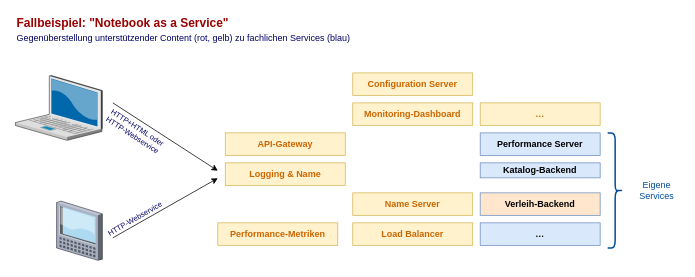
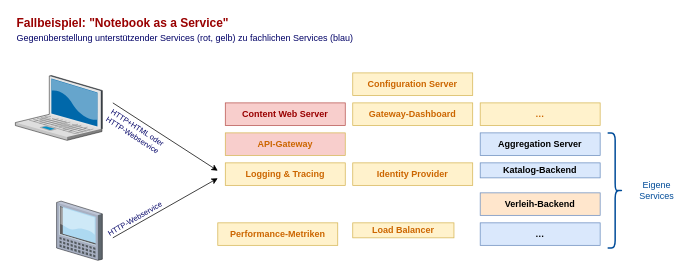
  <mxCell id="0" />
  <mxCell id="1" parent="0" />
  <mxCell id="2" value="" style="verticalLabelPosition=bottom;aspect=fixed;html=1;verticalAlign=top;strokeColor=none;align=center;outlineConnect=0;shape=mxgraph.citrix.laptop_2;" parent="1" vertex="1"><mxGeometry x="20" y="100" width="116" height="86.5" as="geometry" /></mxCell>
  <mxCell id="3" value="Fallbeispiel: &quot;Notebook as a Service&quot;" style="text;html=1;align=left;verticalAlign=middle;resizable=0;points=[];autosize=1;fontStyle=1;fontSize=16;fontColor=#990000;" parent="1" vertex="1"><mxGeometry x="20" y="20" width="300" height="20" as="geometry" /></mxCell>
- <mxCell id="4" value="Gegenüberstellung unterstützender Content (rot, gelb) zu fachlichen Services (blau)" style="text;html=1;align=left;verticalAlign=middle;resizable=0;points=[];autosize=1;fontSize=12;fontColor=#000066;" parent="1" vertex="1"><mxGeometry x="20" y="40" width="460" height="20" as="geometry" /></mxCell>
+ <mxCell id="4" value="Gegenüberstellung unterstützender Services (rot, gelb) zu fachlichen Services (blau)" style="text;html=1;align=left;verticalAlign=middle;resizable=0;points=[];autosize=1;fontSize=12;fontColor=#000066;" parent="1" vertex="1"><mxGeometry x="20" y="40" width="460" height="20" as="geometry" /></mxCell>
  <mxCell id="5" value="" style="endArrow=classic;html=1;strokeColor=#000000;fontSize=10;fontColor=#990000;" parent="1" edge="1"><mxGeometry width="50" height="50" relative="1" as="geometry"><mxPoint x="150" y="136.5" as="sourcePoint" /><mxPoint x="290" y="227" as="targetPoint" /></mxGeometry></mxCell>
  <mxCell id="6" value="&lt;div&gt;HTTP+HTML oder&lt;br&gt;&lt;/div&gt;&lt;div&gt;HTTP-Webservice&lt;br&gt;&lt;/div&gt;" style="text;html=1;align=left;verticalAlign=middle;resizable=0;points=[];autosize=1;fontSize=10;labelBackgroundColor=none;fontColor=#000066;rotation=33;" parent="1" vertex="1"><mxGeometry x="136" y="163" width="100" height="30" as="geometry" /></mxCell>
  <mxCell id="7" value="" style="verticalLabelPosition=bottom;aspect=fixed;html=1;verticalAlign=top;strokeColor=none;align=center;outlineConnect=0;shape=mxgraph.citrix.tablet_1;" parent="1" vertex="1"><mxGeometry x="75" y="267.5" width="61" height="79" as="geometry" /></mxCell>
  <mxCell id="8" value="" style="endArrow=classic;html=1;strokeColor=#000000;fontSize=10;fontColor=#000066;" parent="1" edge="1"><mxGeometry width="50" height="50" relative="1" as="geometry"><mxPoint x="150" y="316.5" as="sourcePoint" /><mxPoint x="290" y="237" as="targetPoint" /></mxGeometry></mxCell>
  <mxCell id="9" value="&lt;div&gt;HTTP-Webservice&lt;br&gt;&lt;/div&gt;" style="text;html=1;align=left;verticalAlign=middle;resizable=0;points=[];autosize=1;fontSize=10;labelBackgroundColor=none;fontColor=#000066;rotation=330;" parent="1" vertex="1"><mxGeometry x="136" y="276.5" width="100" height="20" as="geometry" /></mxCell>
- <mxCell id="11" value="API-Gateway" style="rounded=0;whiteSpace=wrap;html=1;shadow=0;labelBackgroundColor=none;strokeColor=#d6b656;strokeWidth=1;fillColor=#fff2cc;fontSize=12;align=center;fontStyle=1;fontColor=#CC6600;" parent="1" vertex="1"><mxGeometry x="300" y="176.5" width="160" height="30" as="geometry" /></mxCell>
- <mxCell id="12" value="Logging &amp;amp; Name" style="rounded=0;whiteSpace=wrap;html=1;shadow=0;labelBackgroundColor=none;strokeColor=#d6b656;strokeWidth=1;fillColor=#fff2cc;fontSize=12;align=center;fontStyle=1;fontColor=#CC6600;" parent="1" vertex="1"><mxGeometry x="300" y="216.5" width="160" height="30" as="geometry" /></mxCell>
- <mxCell id="13" value="Monitoring-Dashboard" style="rounded=0;whiteSpace=wrap;html=1;shadow=0;labelBackgroundColor=none;strokeColor=#d6b656;strokeWidth=1;fillColor=#fff2cc;fontSize=12;align=center;fontStyle=1;fontColor=#CC6600;" parent="1" vertex="1"><mxGeometry x="470" y="136.5" width="160" height="30" as="geometry" /></mxCell>
+ <mxCell id="10" value="&lt;div align=&quot;center&quot;&gt;&lt;font style=&quot;font-size: 12px&quot;&gt;&lt;b&gt;Content Web Server&lt;/b&gt;&lt;/font&gt;&lt;br&gt;&lt;/div&gt;" style="rounded=0;whiteSpace=wrap;html=1;shadow=0;labelBackgroundColor=none;strokeColor=#b85450;strokeWidth=1;fillColor=#f8cecc;fontSize=10;align=center;fontColor=#990000;" parent="1" vertex="1"><mxGeometry x="300" y="136.5" width="160" height="30" as="geometry" /></mxCell>
+ <mxCell id="11" value="API-Gateway" style="rounded=0;whiteSpace=wrap;html=1;shadow=0;labelBackgroundColor=none;strokeColor=#d6b656;strokeWidth=1;fillColor=#f8cecc;fontSize=12;align=center;fontStyle=1;fontColor=#CC6600;" parent="1" vertex="1"><mxGeometry x="300" y="176.5" width="160" height="30" as="geometry" /></mxCell>
+ <mxCell id="12" value="Logging &amp;amp; Tracing" style="rounded=0;whiteSpace=wrap;html=1;shadow=0;labelBackgroundColor=none;strokeColor=#d6b656;strokeWidth=1;fillColor=#fff2cc;fontSize=12;align=center;fontStyle=1;fontColor=#CC6600;" parent="1" vertex="1"><mxGeometry x="300" y="216.5" width="160" height="30" as="geometry" /></mxCell>
+ <mxCell id="13" value="Gateway-Dashboard" style="rounded=0;whiteSpace=wrap;html=1;shadow=0;labelBackgroundColor=none;strokeColor=#d6b656;strokeWidth=1;fillColor=#fff2cc;fontSize=12;align=center;fontStyle=1;fontColor=#CC6600;" parent="1" vertex="1"><mxGeometry x="470" y="136.5" width="160" height="30" as="geometry" /></mxCell>
  <mxCell id="14" value="Performance-Metriken" style="rounded=0;whiteSpace=wrap;html=1;shadow=0;labelBackgroundColor=none;strokeColor=#d6b656;strokeWidth=1;fillColor=#fff2cc;fontSize=12;align=center;fontStyle=1;fontColor=#CC6600;" parent="1" vertex="1"><mxGeometry x="290" y="296.5" width="160" height="30" as="geometry" /></mxCell>
  <mxCell id="15" value="Configuration Server" style="rounded=0;whiteSpace=wrap;html=1;shadow=0;labelBackgroundColor=none;strokeColor=#d6b656;strokeWidth=1;fillColor=#fff2cc;fontSize=12;align=center;fontStyle=1;fontColor=#CC6600;" parent="1" vertex="1"><mxGeometry x="470" y="96.5" width="160" height="30" as="geometry" /></mxCell>
- <mxCell id="17" value="Name Server" style="rounded=0;whiteSpace=wrap;html=1;shadow=0;labelBackgroundColor=none;strokeColor=#d6b656;strokeWidth=1;fillColor=#fff2cc;fontSize=12;align=center;fontStyle=1;fontColor=#CC6600;" parent="1" vertex="1"><mxGeometry x="470" y="256.5" width="160" height="30" as="geometry" /></mxCell>
- <mxCell id="18" value="Load Balancer" style="rounded=0;whiteSpace=wrap;html=1;shadow=0;labelBackgroundColor=none;strokeColor=#d6b656;strokeWidth=1;fillColor=#fff2cc;fontSize=12;align=center;fontStyle=1;fontColor=#CC6600;" parent="1" vertex="1"><mxGeometry x="470" y="296.5" width="160" height="30" as="geometry" /></mxCell>
+ <mxCell id="16" value="Identity Provider" style="rounded=0;whiteSpace=wrap;html=1;shadow=0;labelBackgroundColor=none;strokeColor=#d6b656;strokeWidth=1;fillColor=#fff2cc;fontSize=12;align=center;fontStyle=1;fontColor=#CC6600;" parent="1" vertex="1"><mxGeometry x="470" y="216.5" width="160" height="30" as="geometry" /></mxCell>
+ <mxCell id="18" value="Load Balancer" style="rounded=0;whiteSpace=wrap;html=1;shadow=0;labelBackgroundColor=none;strokeColor=#d6b656;strokeWidth=1;fillColor=#fff2cc;fontSize=12;align=center;fontStyle=1;fontColor=#CC6600;" parent="1" vertex="1"><mxGeometry x="470" y="296.5" width="135" height="20" as="geometry" /></mxCell>
  <mxCell id="19" value="…" style="rounded=0;whiteSpace=wrap;html=1;shadow=0;labelBackgroundColor=none;strokeColor=#d6b656;strokeWidth=1;fillColor=#fff2cc;fontSize=12;align=center;fontStyle=1;fontColor=#CC6600;" parent="1" vertex="1"><mxGeometry x="640" y="136.5" width="160" height="30" as="geometry" /></mxCell>
- <mxCell id="20" value="Performance Server" style="rounded=0;whiteSpace=wrap;html=1;shadow=0;labelBackgroundColor=none;strokeColor=#6c8ebf;strokeWidth=1;fillColor=#dae8fc;fontSize=12;align=center;fontStyle=1;" parent="1" vertex="1"><mxGeometry x="640" y="176.5" width="160" height="30" as="geometry" /></mxCell>
+ <mxCell id="20" value="Aggregation Server" style="rounded=0;whiteSpace=wrap;html=1;shadow=0;labelBackgroundColor=none;strokeColor=#6c8ebf;strokeWidth=1;fillColor=#dae8fc;fontSize=12;align=center;fontStyle=1;" parent="1" vertex="1"><mxGeometry x="640" y="176.5" width="160" height="30" as="geometry" /></mxCell>
  <mxCell id="21" value="Katalog-Backend" style="rounded=0;whiteSpace=wrap;html=1;shadow=0;labelBackgroundColor=none;strokeColor=#6c8ebf;strokeWidth=1;fillColor=#dae8fc;fontSize=12;align=center;fontStyle=1;" parent="1" vertex="1"><mxGeometry x="640" y="216.5" width="160" height="20" as="geometry" /></mxCell>
  <mxCell id="22" value="Verleih-Backend" style="rounded=0;whiteSpace=wrap;html=1;shadow=0;labelBackgroundColor=none;strokeColor=#6c8ebf;strokeWidth=1;fillColor=#ffe6cc;fontSize=12;align=center;fontStyle=1;" parent="1" vertex="1"><mxGeometry x="640" y="256.5" width="160" height="30" as="geometry" /></mxCell>
  <mxCell id="23" value="…" style="rounded=0;whiteSpace=wrap;html=1;shadow=0;labelBackgroundColor=none;strokeColor=#6c8ebf;strokeWidth=1;fillColor=#dae8fc;fontSize=12;align=center;fontStyle=1;" parent="1" vertex="1"><mxGeometry x="640" y="296.5" width="160" height="30" as="geometry" /></mxCell>
  <mxCell id="24" value="" style="shape=curlyBracket;whiteSpace=wrap;html=1;rounded=1;fillColor=none;align=left;strokeWidth=2;strokeColor=#004C99;rotation=180;" parent="1" vertex="1"><mxGeometry x="810" y="176.5" width="20" height="153.5" as="geometry" /></mxCell>
  <mxCell id="25" value="&lt;div&gt;Eigene&lt;/div&gt;&lt;div&gt;Services&lt;br&gt;&lt;/div&gt;" style="text;html=1;align=center;verticalAlign=middle;resizable=0;points=[];autosize=1;fontColor=#004C99;" parent="1" vertex="1"><mxGeometry x="845" y="238.25" width="60" height="30" as="geometry" /></mxCell>
